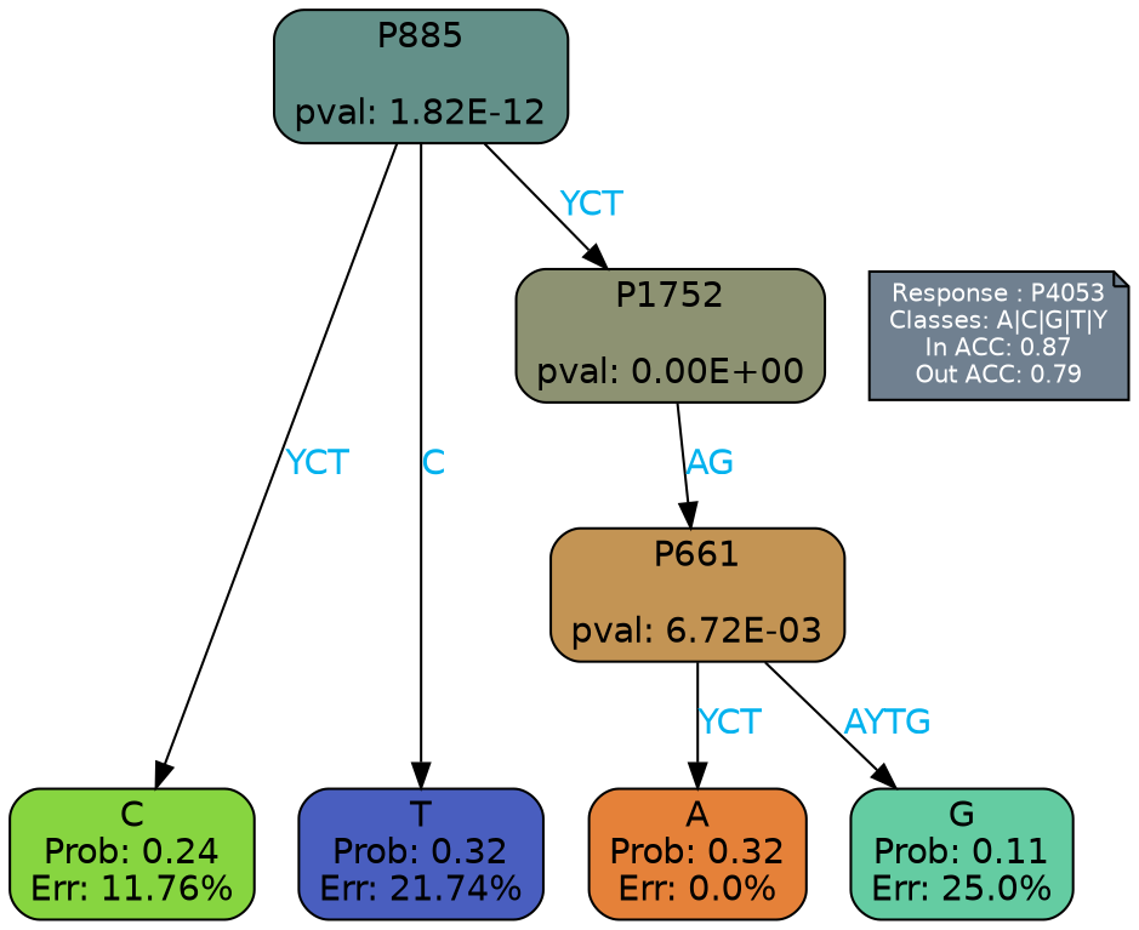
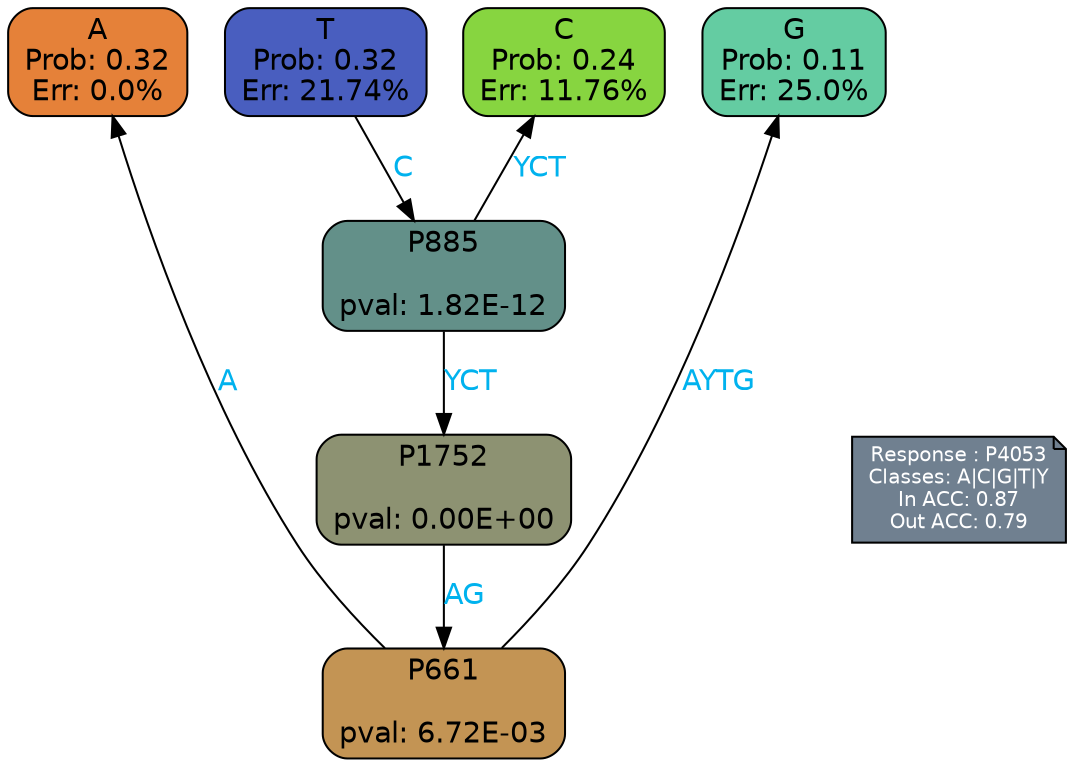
  digraph {
    ranksep=equally
    splines=polylines
    node [color=black fontname=helvetica shape=box style="filled, rounded"]
    edge [fontcolor=deepskyblue2 fontname=helvetica]
    n1 [fillcolor="#e58139" label="A\nProb: 0.32\nErr: 0.0%"]
    n2 [fillcolor="#64cca2" label="G\nProb: 0.11\nErr: 25.0%"]
    n3 [fillcolor="#87d540" label="C\nProb: 0.24\nErr: 11.76%"]
    n4 [fillcolor="#495ebf" label="T\nProb: 0.32\nErr: 21.74%"]
    n5 [align=left fillcolor=slategray fontcolor=white fontsize=10 label="Response : P4053\nClasses: A|C|G|T|Y\nIn ACC: 0.87\nOut ACC: 0.79\n" shape=note style=filled]
    n6 [fillcolor="#8d9272" label="P1752\n\npval: 0.00E+00"]
    n7 [fillcolor="#c39454" label="P661\n\npval: 6.72E-03"]
    n8 [fillcolor="#639089" label="P885\n\npval: 1.82E-12"]
    subgraph sub_1 {
      rank=same
      n1
      n2
      n3
      n4
    }
    subgraph sub_2 {
      rank=same
      n5
      n6
    }
    n6 -> n7 [label=AG]
-   n7 -> n1 [label=YCT]
+   n7 -> n1 [label=A]
    n7 -> n2 [label=AYTG]
    n8 -> n3 [label=YCT]
-   n8 -> n4 [label=C]
+   n4 -> n8 [label=C]
    n8 -> n6 [label=YCT]
  }
